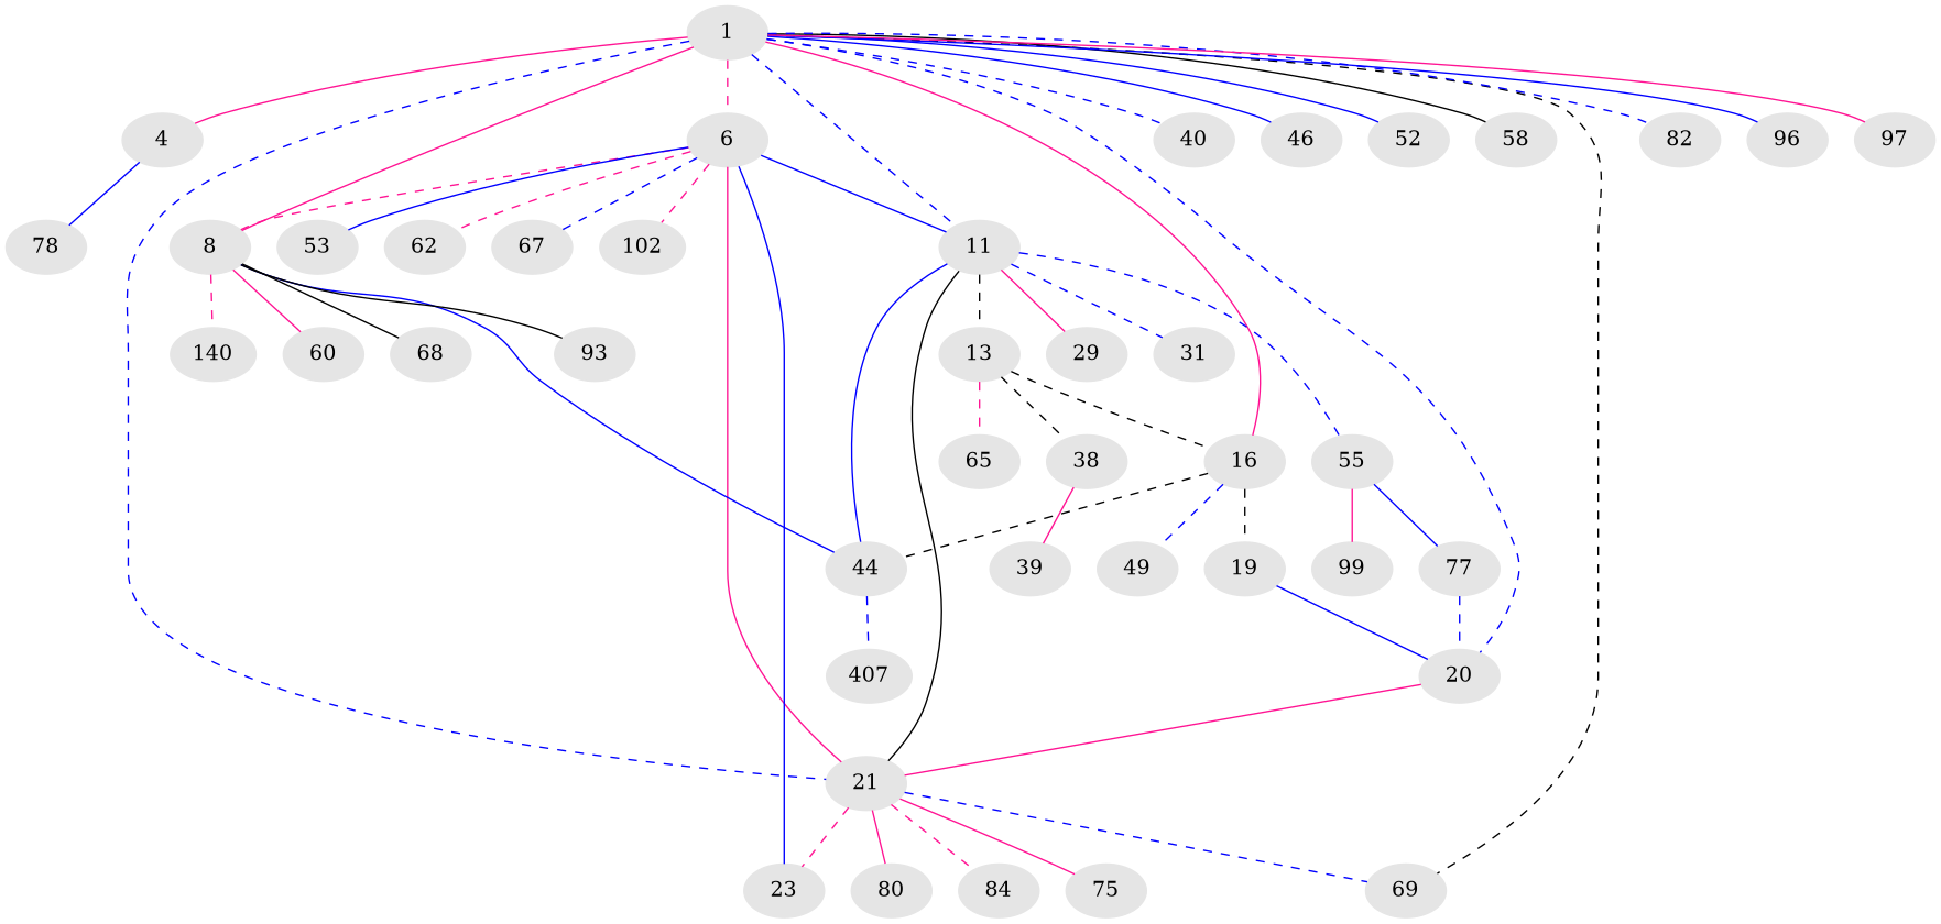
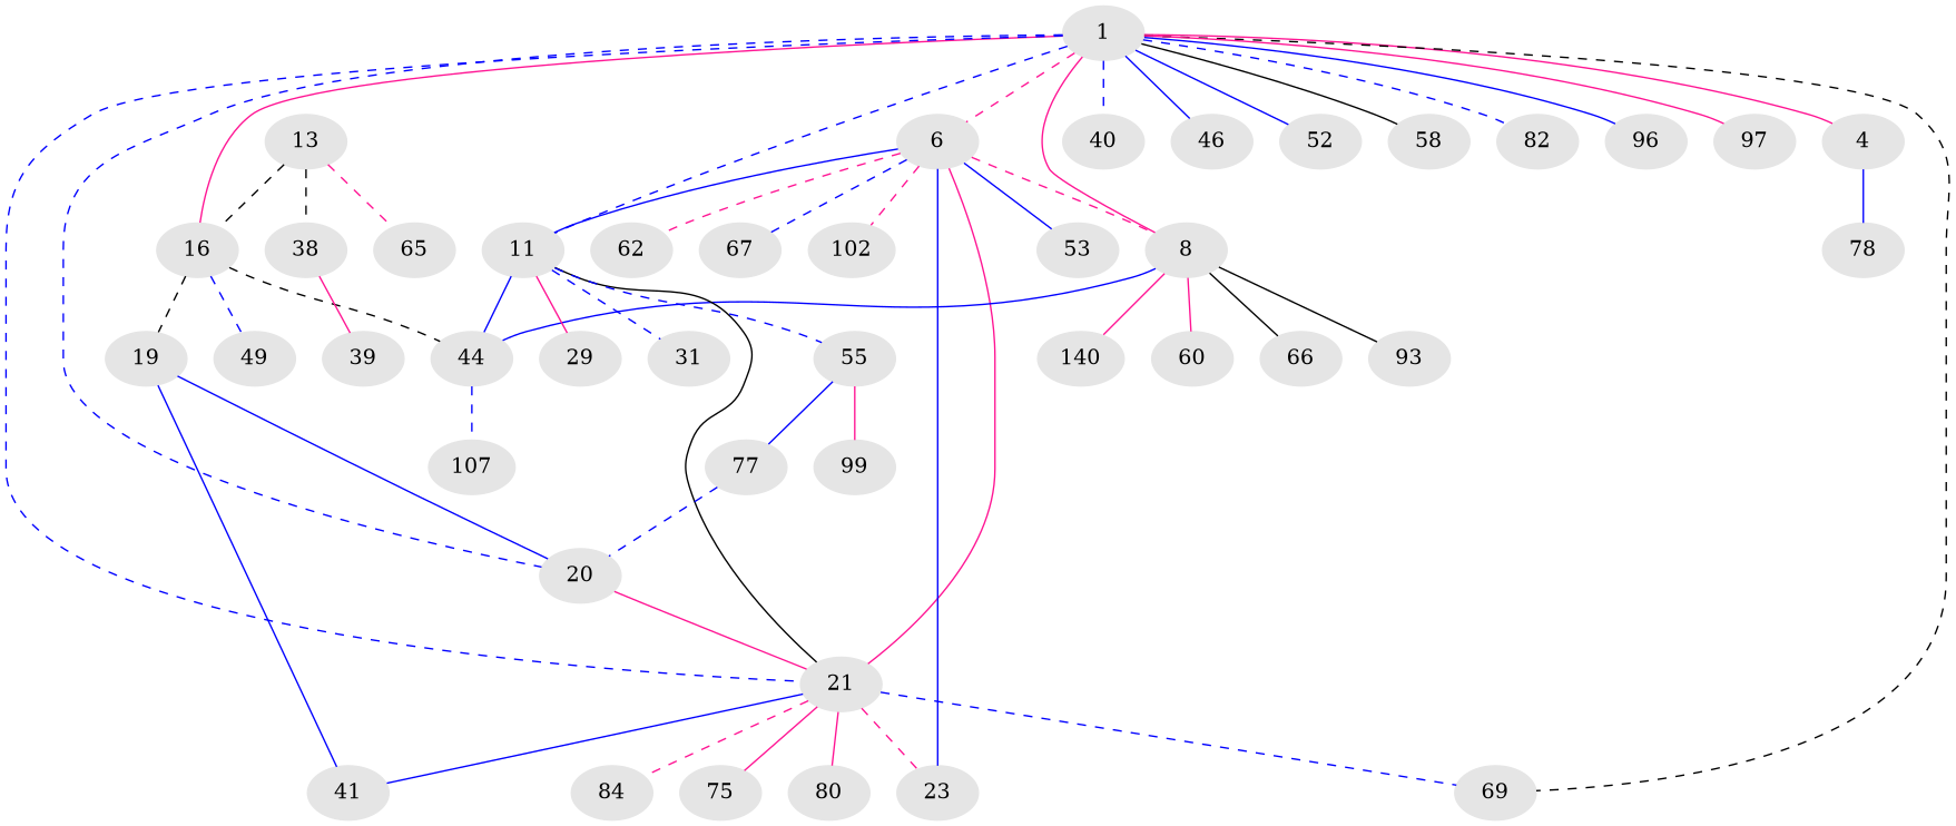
  graph {
    node [color=gray90 style=filled]
    edge [color=blue style=solid]
    1 [super="+5+42+36+7+2+76"]
    4
    6 [super="+9+28+24"]
    8
    11 [super="+12+15+43+37"]
    16 [super="+17+90+27+59"]
    20
    21 [super="+22"]
    40
    46
    52
    58 [super="+66"]
    69
    82
    96
    97
    78 [super="+101"]
    23 [super="+30+87+63+33+56"]
    53 [super="+105"]
    62
    67
    102
    44
    60
-   68
+   68 [label=66]
    93
    n27 [label=140]
    13 [super="+14"]
    29
    31 [super="+50"]
    55
    19 [super="+51+26+94+81+83"]
    49
+   41 [super="+72"]
    75
    80
    84
-   107 [label=407]
+   107
    38
    65
    77
    99
    39
    1 -- 4 [color=deeppink weight=4]
    1 -- 6 [color=deeppink style=dashed weight=5]
    1 -- 8 [color=deeppink weight=2]
    1 -- 11 [style=dashed]
    1 -- 16 [color=deeppink]
    1 -- 20 [style=dashed]
    1 -- 21 [style=dashed]
    1 -- 40 [style=dashed]
    1 -- 46
    1 -- 52
    1 -- 58 [color=black]
    1 -- 69 [color=black style=dashed]
    1 -- 82 [style=dashed]
    1 -- 96
    1 -- 97 [color=deeppink]
    4 -- 78
    6 -- 8 [color=deeppink style=dashed weight=2]
    6 -- 11 [weight=2]
    6 -- 21 [color=deeppink weight=4]
    6 -- 23 [weight=2]
    6 -- 53
    6 -- 62 [color=deeppink style=dashed]
    6 -- 67 [style=dashed]
    6 -- 102 [color=deeppink style=dashed]
    8 -- 44
    8 -- 60 [color=deeppink]
    8 -- 68 [color=black]
    8 -- 93 [color=black]
-   8 -- n27 [color=deeppink style=dashed]
+   8 -- n27 [color=deeppink]
    11 -- 21 [color=black]
    11 -- 44
-   11 -- 13 [color=black style=dashed weight=6]
    11 -- 29 [color=deeppink]
    11 -- 31 [style=dashed]
    11 -- 55 [style=dashed]
    16 -- 44 [color=black style=dashed]
    16 -- 19 [color=black style=dashed weight=3]
    16 -- 49 [style=dashed]
    20 -- 21 [color=deeppink]
    21 -- 69 [style=dashed]
    21 -- 23 [color=deeppink style=dashed weight=2]
+   21 -- 41
    21 -- 75 [color=deeppink]
    21 -- 80 [color=deeppink]
    21 -- 84 [color=deeppink style=dashed]
    44 -- 107 [style=dashed]
    13 -- 16 [color=black style=dashed]
    13 -- 38 [color=black style=dashed]
    13 -- 65 [color=deeppink style=dashed]
    55 -- 77
    55 -- 99 [color=deeppink]
    19 -- 20
+   19 -- 41
    38 -- 39 [color=deeppink]
    77 -- 20 [style=dashed weight=3]
  }
